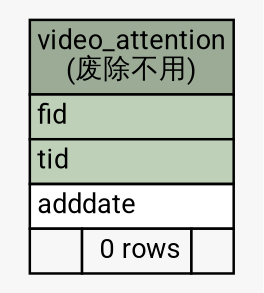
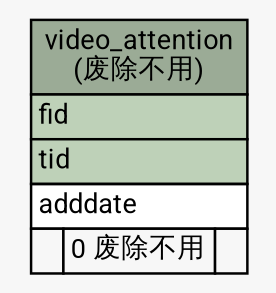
  digraph {
    bgcolor="#f7f7f7"
    fontname=Roboto
    fontsize=11
    nodesep=0.18
    rankdir=RL
    ranksep=0.46
-   n1 [fontname=Roboto fontsize=11 label=<     <TABLE BORDER="0" CELLBORDER="1" CELLSPACING="0" BGCOLOR="#ffffff">       <TR><TD COLSPAN="3" BGCOLOR="#9bab96" ALIGN="CENTER">video_attention<br/>(废除不用)</TD></TR>       <TR><TD PORT="fid" COLSPAN="3" BGCOLOR="#bed1b8" ALIGN="LEFT">fid</TD></TR>       <TR><TD PORT="tid" COLSPAN="3" BGCOLOR="#bed1b8" ALIGN="LEFT">tid</TD></TR>       <TR><TD PORT="adddate" COLSPAN="3" ALIGN="LEFT">adddate</TD></TR>       <TR><TD ALIGN="LEFT" BGCOLOR="#f7f7f7">  </TD><TD ALIGN="RIGHT" BGCOLOR="#f7f7f7">0 rows</TD><TD ALIGN="RIGHT" BGCOLOR="#f7f7f7">  </TD></TR>     </TABLE>> shape=plaintext]
+   n1 [fontname=Roboto fontsize=11 label=<     <TABLE BORDER="0" CELLBORDER="1" CELLSPACING="0" BGCOLOR="#ffffff">       <TR><TD COLSPAN="3" BGCOLOR="#9bab96" ALIGN="CENTER">video_attention<br/>(废除不用)</TD></TR>       <TR><TD PORT="fid" COLSPAN="3" BGCOLOR="#bed1b8" ALIGN="LEFT">fid</TD></TR>       <TR><TD PORT="tid" COLSPAN="3" BGCOLOR="#bed1b8" ALIGN="LEFT">tid</TD></TR>       <TR><TD PORT="adddate" COLSPAN="3" ALIGN="LEFT">adddate</TD></TR>       <TR><TD ALIGN="LEFT" BGCOLOR="#f7f7f7">  </TD><TD ALIGN="RIGHT" BGCOLOR="#f7f7f7">0 废除不用</TD><TD ALIGN="RIGHT" BGCOLOR="#f7f7f7">  </TD></TR>     </TABLE>> shape=plaintext]
  }
